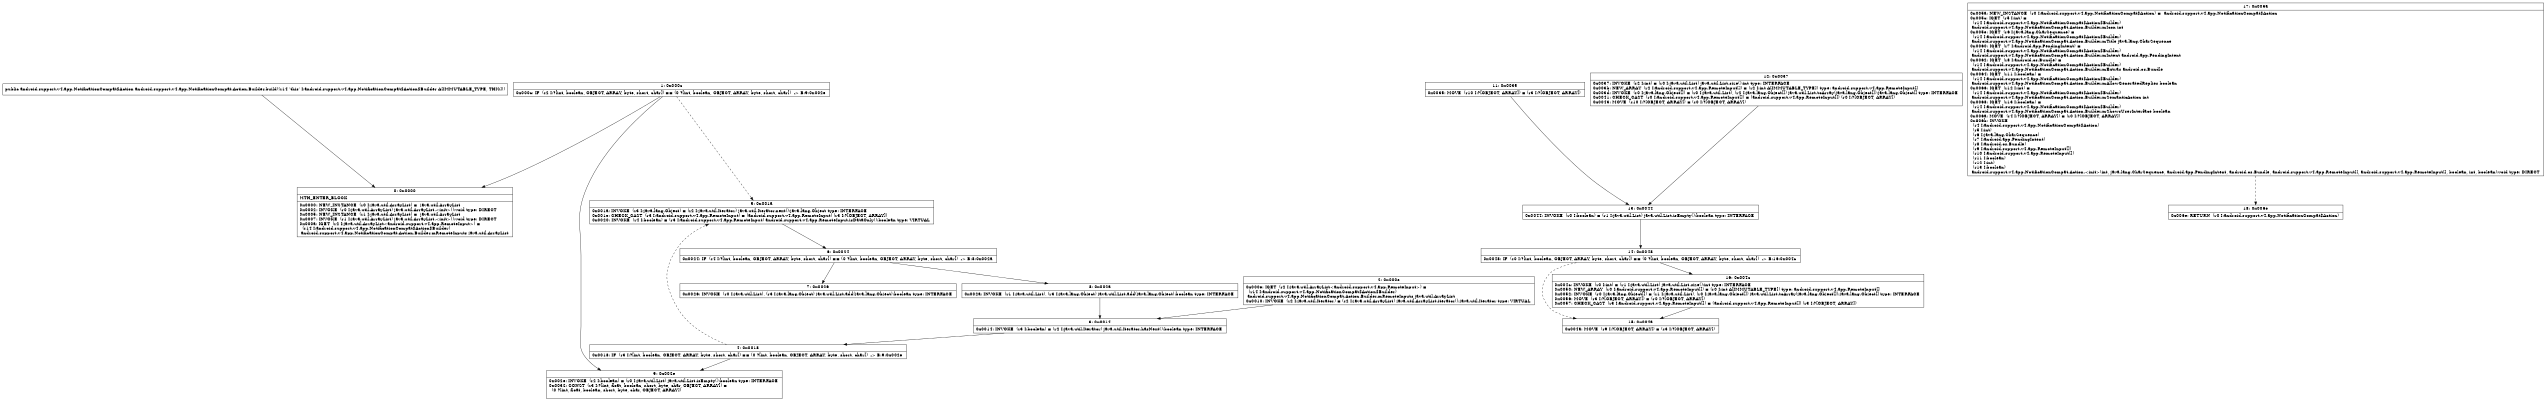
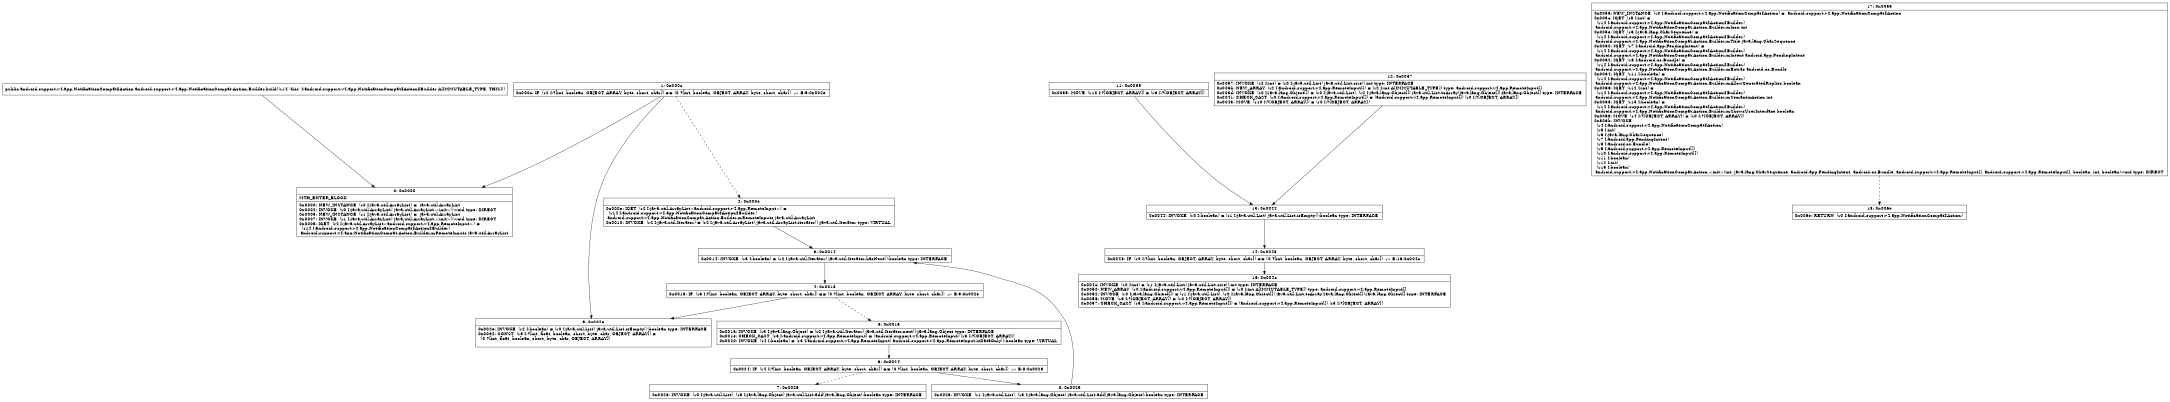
  digraph {
    node [shape=record]
    n1 [label="{0\:\ 0x0000|MTH_ENTER_BLOCK\l|0x0000: NEW_INSTANCE  (r0 I:java.util.ArrayList) =  java.util.ArrayList \l0x0002: INVOKE  (r0 I:java.util.ArrayList) java.util.ArrayList.\<init\>():void type: DIRECT \l0x0005: NEW_INSTANCE  (r1 I:java.util.ArrayList) =  java.util.ArrayList \l0x0007: INVOKE  (r1 I:java.util.ArrayList) java.util.ArrayList.\<init\>():void type: DIRECT \l0x000a: IGET  (r2 I:java.util.ArrayList\<android.support.v4.app.RemoteInput\>) = \l  (r14 I:android.support.v4.app.NotificationCompat$Action$Builder)\l android.support.v4.app.NotificationCompat.Action.Builder.mRemoteInputs java.util.ArrayList \l}"]
    n2 [label="{1\:\ 0x000c|0x000c: IF  (r2 I:?[int, boolean, OBJECT, ARRAY, byte, short, char]) == (0 ?[int, boolean, OBJECT, ARRAY, byte, short, char])  \-\> B:9:0x002e \l}"]
    n3 [label="{2\:\ 0x000e|0x000e: IGET  (r2 I:java.util.ArrayList\<android.support.v4.app.RemoteInput\>) = \l  (r14 I:android.support.v4.app.NotificationCompat$Action$Builder)\l android.support.v4.app.NotificationCompat.Action.Builder.mRemoteInputs java.util.ArrayList \l0x0010: INVOKE  (r2 I:java.util.Iterator) = (r2 I:java.util.ArrayList) java.util.ArrayList.iterator():java.util.Iterator type: VIRTUAL \l}"]
    n4 [label="{9\:\ 0x002e|0x002e: INVOKE  (r2 I:boolean) = (r0 I:java.util.List) java.util.List.isEmpty():boolean type: INTERFACE \l0x0032: CONST  (r3 I:?[int, float, boolean, short, byte, char, OBJECT, ARRAY]) = \l  (0 ?[int, float, boolean, short, byte, char, OBJECT, ARRAY])\l \l}"]
    n5 [label="{3\:\ 0x0014|0x0014: INVOKE  (r3 I:boolean) = (r2 I:java.util.Iterator) java.util.Iterator.hasNext():boolean type: INTERFACE \l}"]
    n6 [label="{4\:\ 0x0018|0x0018: IF  (r3 I:?[int, boolean, OBJECT, ARRAY, byte, short, char]) == (0 ?[int, boolean, OBJECT, ARRAY, byte, short, char])  \-\> B:9:0x002e \l}"]
    n7 [label="{5\:\ 0x001a|0x001a: INVOKE  (r3 I:java.lang.Object) = (r2 I:java.util.Iterator) java.util.Iterator.next():java.lang.Object type: INTERFACE \l0x001e: CHECK_CAST  (r3 I:android.support.v4.app.RemoteInput) = (android.support.v4.app.RemoteInput) (r3 I:?[OBJECT, ARRAY]) \l0x0020: INVOKE  (r4 I:boolean) = (r3 I:android.support.v4.app.RemoteInput) android.support.v4.app.RemoteInput.isDataOnly():boolean type: VIRTUAL \l}"]
    n8 [label="{6\:\ 0x0024|0x0024: IF  (r4 I:?[int, boolean, OBJECT, ARRAY, byte, short, char]) == (0 ?[int, boolean, OBJECT, ARRAY, byte, short, char])  \-\> B:8:0x002a \l}"]
    n9 [label="{7\:\ 0x0026|0x0026: INVOKE  (r0 I:java.util.List), (r3 I:java.lang.Object) java.util.List.add(java.lang.Object):boolean type: INTERFACE \l}"]
    n10 [label="{8\:\ 0x002a|0x002a: INVOKE  (r1 I:java.util.List), (r3 I:java.lang.Object) java.util.List.add(java.lang.Object):boolean type: INTERFACE \l}"]
    n11 [label="{11\:\ 0x0035|0x0035: MOVE  (r10 I:?[OBJECT, ARRAY]) = (r3 I:?[OBJECT, ARRAY]) \l}"]
    n12 [label="{13\:\ 0x0044|0x0044: INVOKE  (r0 I:boolean) = (r1 I:java.util.List) java.util.List.isEmpty():boolean type: INTERFACE \l}"]
    n13 [label="{12\:\ 0x0037|0x0037: INVOKE  (r2 I:int) = (r0 I:java.util.List) java.util.List.size():int type: INTERFACE \l0x003b: NEW_ARRAY  (r2 I:android.support.v4.app.RemoteInput[]) = (r2 I:int A[IMMUTABLE_TYPE]) type: android.support.v4.app.RemoteInput[] \l0x003d: INVOKE  (r0 I:java.lang.Object[]) = (r0 I:java.util.List), (r2 I:java.lang.Object[]) java.util.List.toArray(java.lang.Object[]):java.lang.Object[] type: INTERFACE \l0x0041: CHECK_CAST  (r0 I:android.support.v4.app.RemoteInput[]) = (android.support.v4.app.RemoteInput[]) (r0 I:?[OBJECT, ARRAY]) \l0x0043: MOVE  (r10 I:?[OBJECT, ARRAY]) = (r0 I:?[OBJECT, ARRAY]) \l}"]
    n14 [label="{14\:\ 0x0048|0x0048: IF  (r0 I:?[int, boolean, OBJECT, ARRAY, byte, short, char]) == (0 ?[int, boolean, OBJECT, ARRAY, byte, short, char])  \-\> B:16:0x004c \l}"]
-   n15 [label="{15\:\ 0x004a|0x004a: MOVE  (r9 I:?[OBJECT, ARRAY]) = (r3 I:?[OBJECT, ARRAY]) \l}"]
    n16 [label="{16\:\ 0x004c|0x004c: INVOKE  (r0 I:int) = (r1 I:java.util.List) java.util.List.size():int type: INTERFACE \l0x0050: NEW_ARRAY  (r0 I:android.support.v4.app.RemoteInput[]) = (r0 I:int A[IMMUTABLE_TYPE]) type: android.support.v4.app.RemoteInput[] \l0x0052: INVOKE  (r0 I:java.lang.Object[]) = (r1 I:java.util.List), (r0 I:java.lang.Object[]) java.util.List.toArray(java.lang.Object[]):java.lang.Object[] type: INTERFACE \l0x0056: MOVE  (r3 I:?[OBJECT, ARRAY]) = (r0 I:?[OBJECT, ARRAY]) \l0x0057: CHECK_CAST  (r3 I:android.support.v4.app.RemoteInput[]) = (android.support.v4.app.RemoteInput[]) (r3 I:?[OBJECT, ARRAY]) \l}"]
    n17 [label="{17\:\ 0x005a|0x005a: NEW_INSTANCE  (r0 I:android.support.v4.app.NotificationCompat$Action) =  android.support.v4.app.NotificationCompat$Action \l0x005c: IGET  (r5 I:int) = \l  (r14 I:android.support.v4.app.NotificationCompat$Action$Builder)\l android.support.v4.app.NotificationCompat.Action.Builder.mIcon int \l0x005e: IGET  (r6 I:java.lang.CharSequence) = \l  (r14 I:android.support.v4.app.NotificationCompat$Action$Builder)\l android.support.v4.app.NotificationCompat.Action.Builder.mTitle java.lang.CharSequence \l0x0060: IGET  (r7 I:android.app.PendingIntent) = \l  (r14 I:android.support.v4.app.NotificationCompat$Action$Builder)\l android.support.v4.app.NotificationCompat.Action.Builder.mIntent android.app.PendingIntent \l0x0062: IGET  (r8 I:android.os.Bundle) = \l  (r14 I:android.support.v4.app.NotificationCompat$Action$Builder)\l android.support.v4.app.NotificationCompat.Action.Builder.mExtras android.os.Bundle \l0x0064: IGET  (r11 I:boolean) = \l  (r14 I:android.support.v4.app.NotificationCompat$Action$Builder)\l android.support.v4.app.NotificationCompat.Action.Builder.mAllowGeneratedReplies boolean \l0x0066: IGET  (r12 I:int) = \l  (r14 I:android.support.v4.app.NotificationCompat$Action$Builder)\l android.support.v4.app.NotificationCompat.Action.Builder.mSemanticAction int \l0x0068: IGET  (r13 I:boolean) = \l  (r14 I:android.support.v4.app.NotificationCompat$Action$Builder)\l android.support.v4.app.NotificationCompat.Action.Builder.mShowsUserInterface boolean \l0x006a: MOVE  (r4 I:?[OBJECT, ARRAY]) = (r0 I:?[OBJECT, ARRAY]) \l0x806b: INVOKE  \l  (r4 I:android.support.v4.app.NotificationCompat$Action)\l  (r5 I:int)\l  (r6 I:java.lang.CharSequence)\l  (r7 I:android.app.PendingIntent)\l  (r8 I:android.os.Bundle)\l  (r9 I:android.support.v4.app.RemoteInput[])\l  (r10 I:android.support.v4.app.RemoteInput[])\l  (r11 I:boolean)\l  (r12 I:int)\l  (r13 I:boolean)\l android.support.v4.app.NotificationCompat.Action.\<init\>(int, java.lang.CharSequence, android.app.PendingIntent, android.os.Bundle, android.support.v4.app.RemoteInput[], android.support.v4.app.RemoteInput[], boolean, int, boolean):void type: DIRECT \l}"]
    n18 [label="{18\:\ 0x006e|0x006e: RETURN  (r0 I:android.support.v4.app.NotificationCompat$Action) \l}"]
    n19 [label="{public android.support.v4.app.NotificationCompat$Action android.support.v4.app.NotificationCompat.Action.Builder.build((r14 'this' I:android.support.v4.app.NotificationCompat$Action$Builder A[IMMUTABLE_TYPE, THIS])) }"]
    n2 -> n1
-   n2 -> n7 [style=dashed]
+   n2 -> n3 [style=dashed]
    n2 -> n4
    n3 -> n5
    n5 -> n6
    n6 -> n4
    n6 -> n7 [style=dashed]
    n7 -> n8
-   n8 -> n9 [style=solid]
+   n8 -> n9 [style=dashed]
    n8 -> n10
    n10 -> n5
    n11 -> n12
    n12 -> n14
    n13 -> n12
-   n14 -> n15 [style=dashed]
    n14 -> n16
-   n16 -> n15
    n17 -> n18 [style=dashed]
    n19 -> n1
  }
